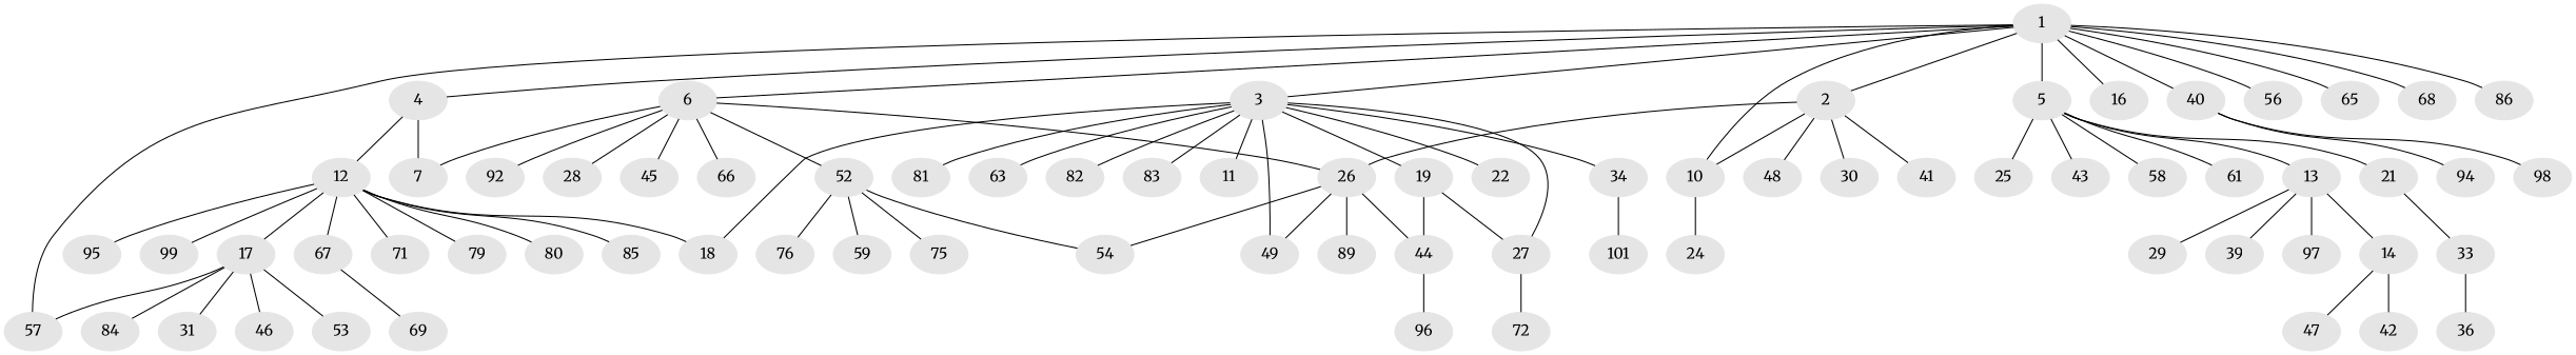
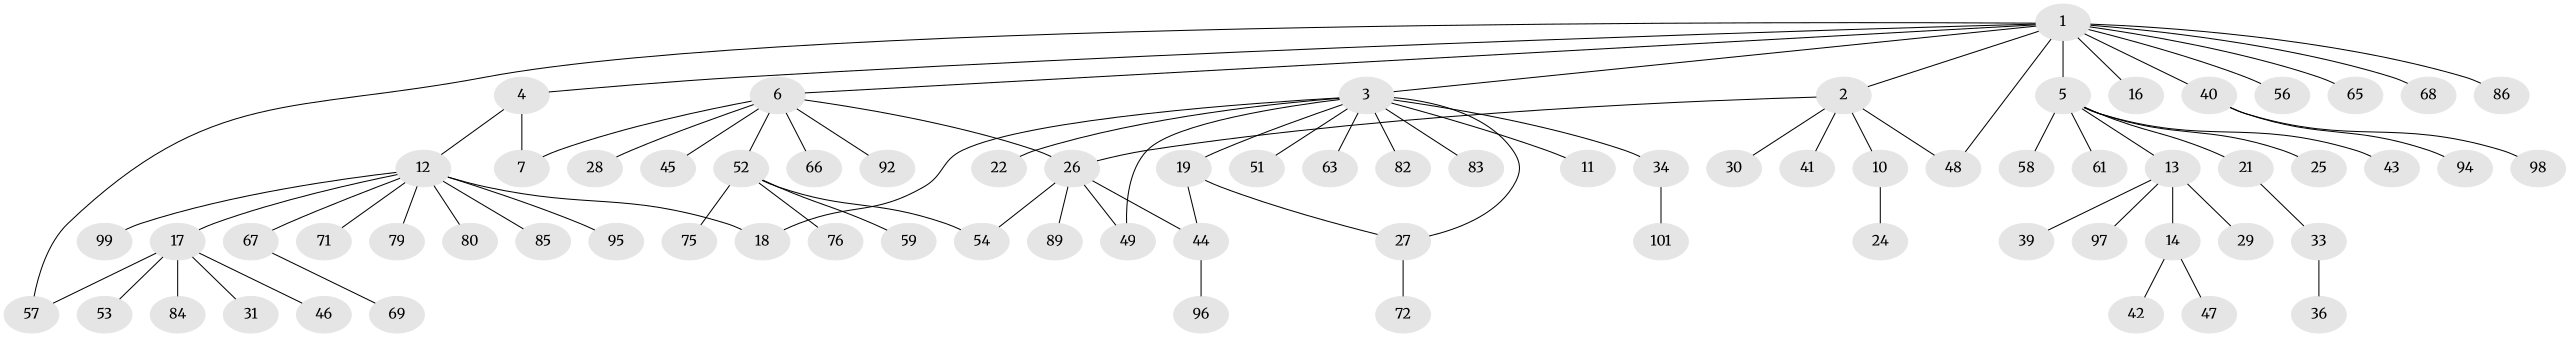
  graph {
    fontname=Merriweather
    node [color=gray90 fontname=Merriweather style=filled]
    edge [fontname=Merriweather]
    1 [super="+8"]
    2 [super="+88"]
    3 [super="+9"]
    4 [super="+70"]
    5 [super="+93"]
    6 [super="+60"]
    10
    16
    40
    56
    57
    65
    68
    86
    26 [super="+55"]
    30 [super="+32"]
    41
    48 [super="+87"]
    11 [super="+23"]
    18 [super="+38"]
    19 [super="+91"]
    22
    27 [super="+50"]
    34
    49
-   51 [label=81]
+   51
    63
    82
    83
    7 [super="+35"]
    12 [super="+20"]
    13 [super="+62"]
    21
    25
    43 [super="+77"]
    58
    61
    28
    45
    52 [super="+81"]
    66
    92 [super="+100"]
    24
    94
    98
    44
    54
    89
    72
    101
    17 [super="+90"]
    67
    71
    79
    80
    85
    95
    99
    14 [super="+37"]
    29
    39
    97
    33 [super="+74"]
    59
    75
    76
    31
    46
    53 [super="+73"]
    84
    69
    42
    47
    96
    36
    1 -- 2
    1 -- 3
    1 -- 4
    1 -- 5
    1 -- 6
-   1 -- 10
+   1 -- 48
    1 -- 16
    1 -- 40
    1 -- 56
    1 -- 57
    1 -- 65
    1 -- 68
    1 -- 86
    2 -- 10
    2 -- 26
    2 -- 30
    2 -- 41
    2 -- 48
    3 -- 11
    3 -- 18
    3 -- 19
    3 -- 22
    3 -- 27
    3 -- 34
    3 -- 49
    3 -- 51
    3 -- 63
    3 -- 82
    3 -- 83
    4 -- 7
    4 -- 12
    5 -- 13
    5 -- 21
    5 -- 25
    5 -- 43
    5 -- 58
    5 -- 61
    6 -- 26
    6 -- 7
    6 -- 28
    6 -- 45
    6 -- 52
    6 -- 66
    6 -- 92
    10 -- 24
    40 -- 94
    40 -- 98
    26 -- 49
    26 -- 44
    26 -- 54
    26 -- 89
    19 -- 27
    19 -- 44
    27 -- 72
    34 -- 101
    12 -- 18
    12 -- 17
    12 -- 67
    12 -- 71
    12 -- 79
    12 -- 80
    12 -- 85
    12 -- 95
    12 -- 99
    13 -- 14
    13 -- 29
    13 -- 39
    13 -- 97
    21 -- 33
    52 -- 54
    52 -- 59
    52 -- 75
    52 -- 76
    44 -- 96
    17 -- 57
    17 -- 31
    17 -- 46
    17 -- 53
    17 -- 84
    67 -- 69
    14 -- 42
    14 -- 47
    33 -- 36
  }
